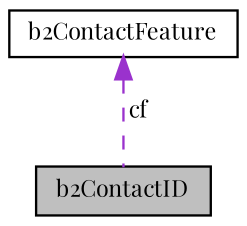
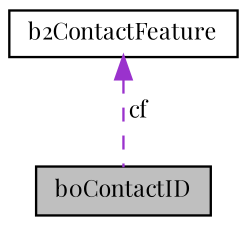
  digraph {
    fontname="Playfair Display"
    node [color=black fontname="Playfair Display" fontsize=10 shape=record style=filled]
-   n1 [fillcolor=grey75 fontcolor=black height=0.2 label=b2ContactID width=0.4]
+   n1 [fillcolor=grey75 fontcolor=black height=0.2 label=b0ContactID width=0.4]
    n2 [fillcolor=white height=0.2 label=b2ContactFeature width=0.4]
    n2 -> n1 [color=darkorchid3 dir=back fontname="Playfair Display" fontsize=10 label=" cf" labelfontname=Helvetica labelfontsize=10 style=dashed]
  }
